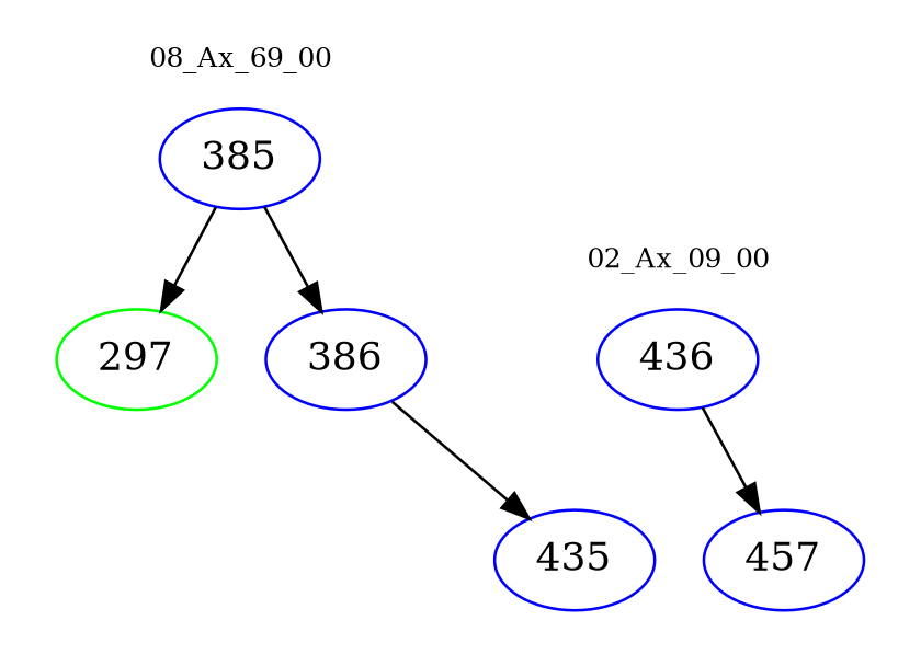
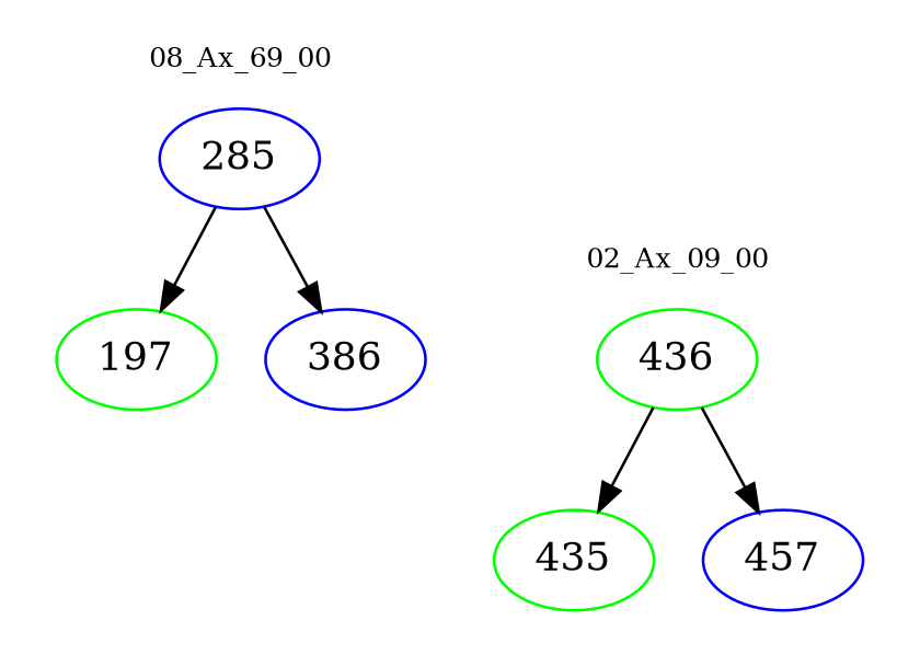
  digraph {
    node [color=blue]
    edge [color=black]
-   n1 [label=385]
-   n2 [color=green label=297]
+   n1 [label=285]
+   n2 [color=green label=197]
    n3 [label=386]
-   n4 [label=436]
-   n5 [label=435]
+   n4 [color=green label=436]
+   n5 [color=green label=435]
    n6 [label=457]
    subgraph cluster_1 {
      color=white
      fontsize=10
      label="08_Ax_69_00"
      n1
      n2
      n3
    }
    subgraph cluster_2 {
      color=white
      fontsize=10
      label="02_Ax_09_00"
      n4
      n5
      n6
    }
    n1 -> n2
    n1 -> n3
-   n3 -> n5
+   n4 -> n5
    n4 -> n6
  }
